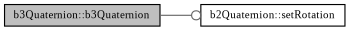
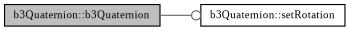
  digraph {
    rankdir=LR
    fontname="Liberation Serif"
    node [color=black fontname="Liberation Serif" fontsize=10 shape=box]
    n1 [fillcolor=grey75 fontcolor=black height=0.2 label="b3Quaternion::b3Quaternion" style=filled width=0.4]
-   n2 [height=0.2 label="b2Quaternion::setRotation" width=0.4]
+   n2 [height=0.2 label="b3Quaternion::setRotation" width=0.4]
    n1 -> n2 [color=gray40 fontname="Liberation Serif" fontsize=10 labelfontname=FreeSans labelfontsize=10 style=solid arrowhead=odot]
  }
